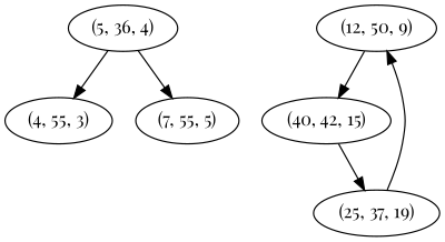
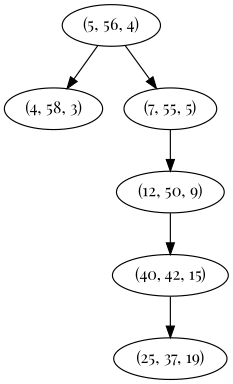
  digraph {
    fontname="Playfair Display"
    node [fontname="Playfair Display"]
    edge [fontname="Playfair Display"]
-   "(5, 56, 4)" [label="(5, 36, 4)"]
-   "(4, 58, 3)" [label="(4, 55, 3)"]
+   "(5, 56, 4)"
+   "(4, 58, 3)"
    "(7, 55, 5)"
    "(12, 50, 9)"
    n5 [label="(40, 42, 15)"]
    "(25, 37, 19)"
    "(5, 56, 4)" -> "(4, 58, 3)"
    "(5, 56, 4)" -> "(7, 55, 5)"
-   "(25, 37, 19)" -> "(12, 50, 9)"
+   "(7, 55, 5)" -> "(12, 50, 9)"
    "(12, 50, 9)" -> n5
    n5 -> "(25, 37, 19)"
  }
